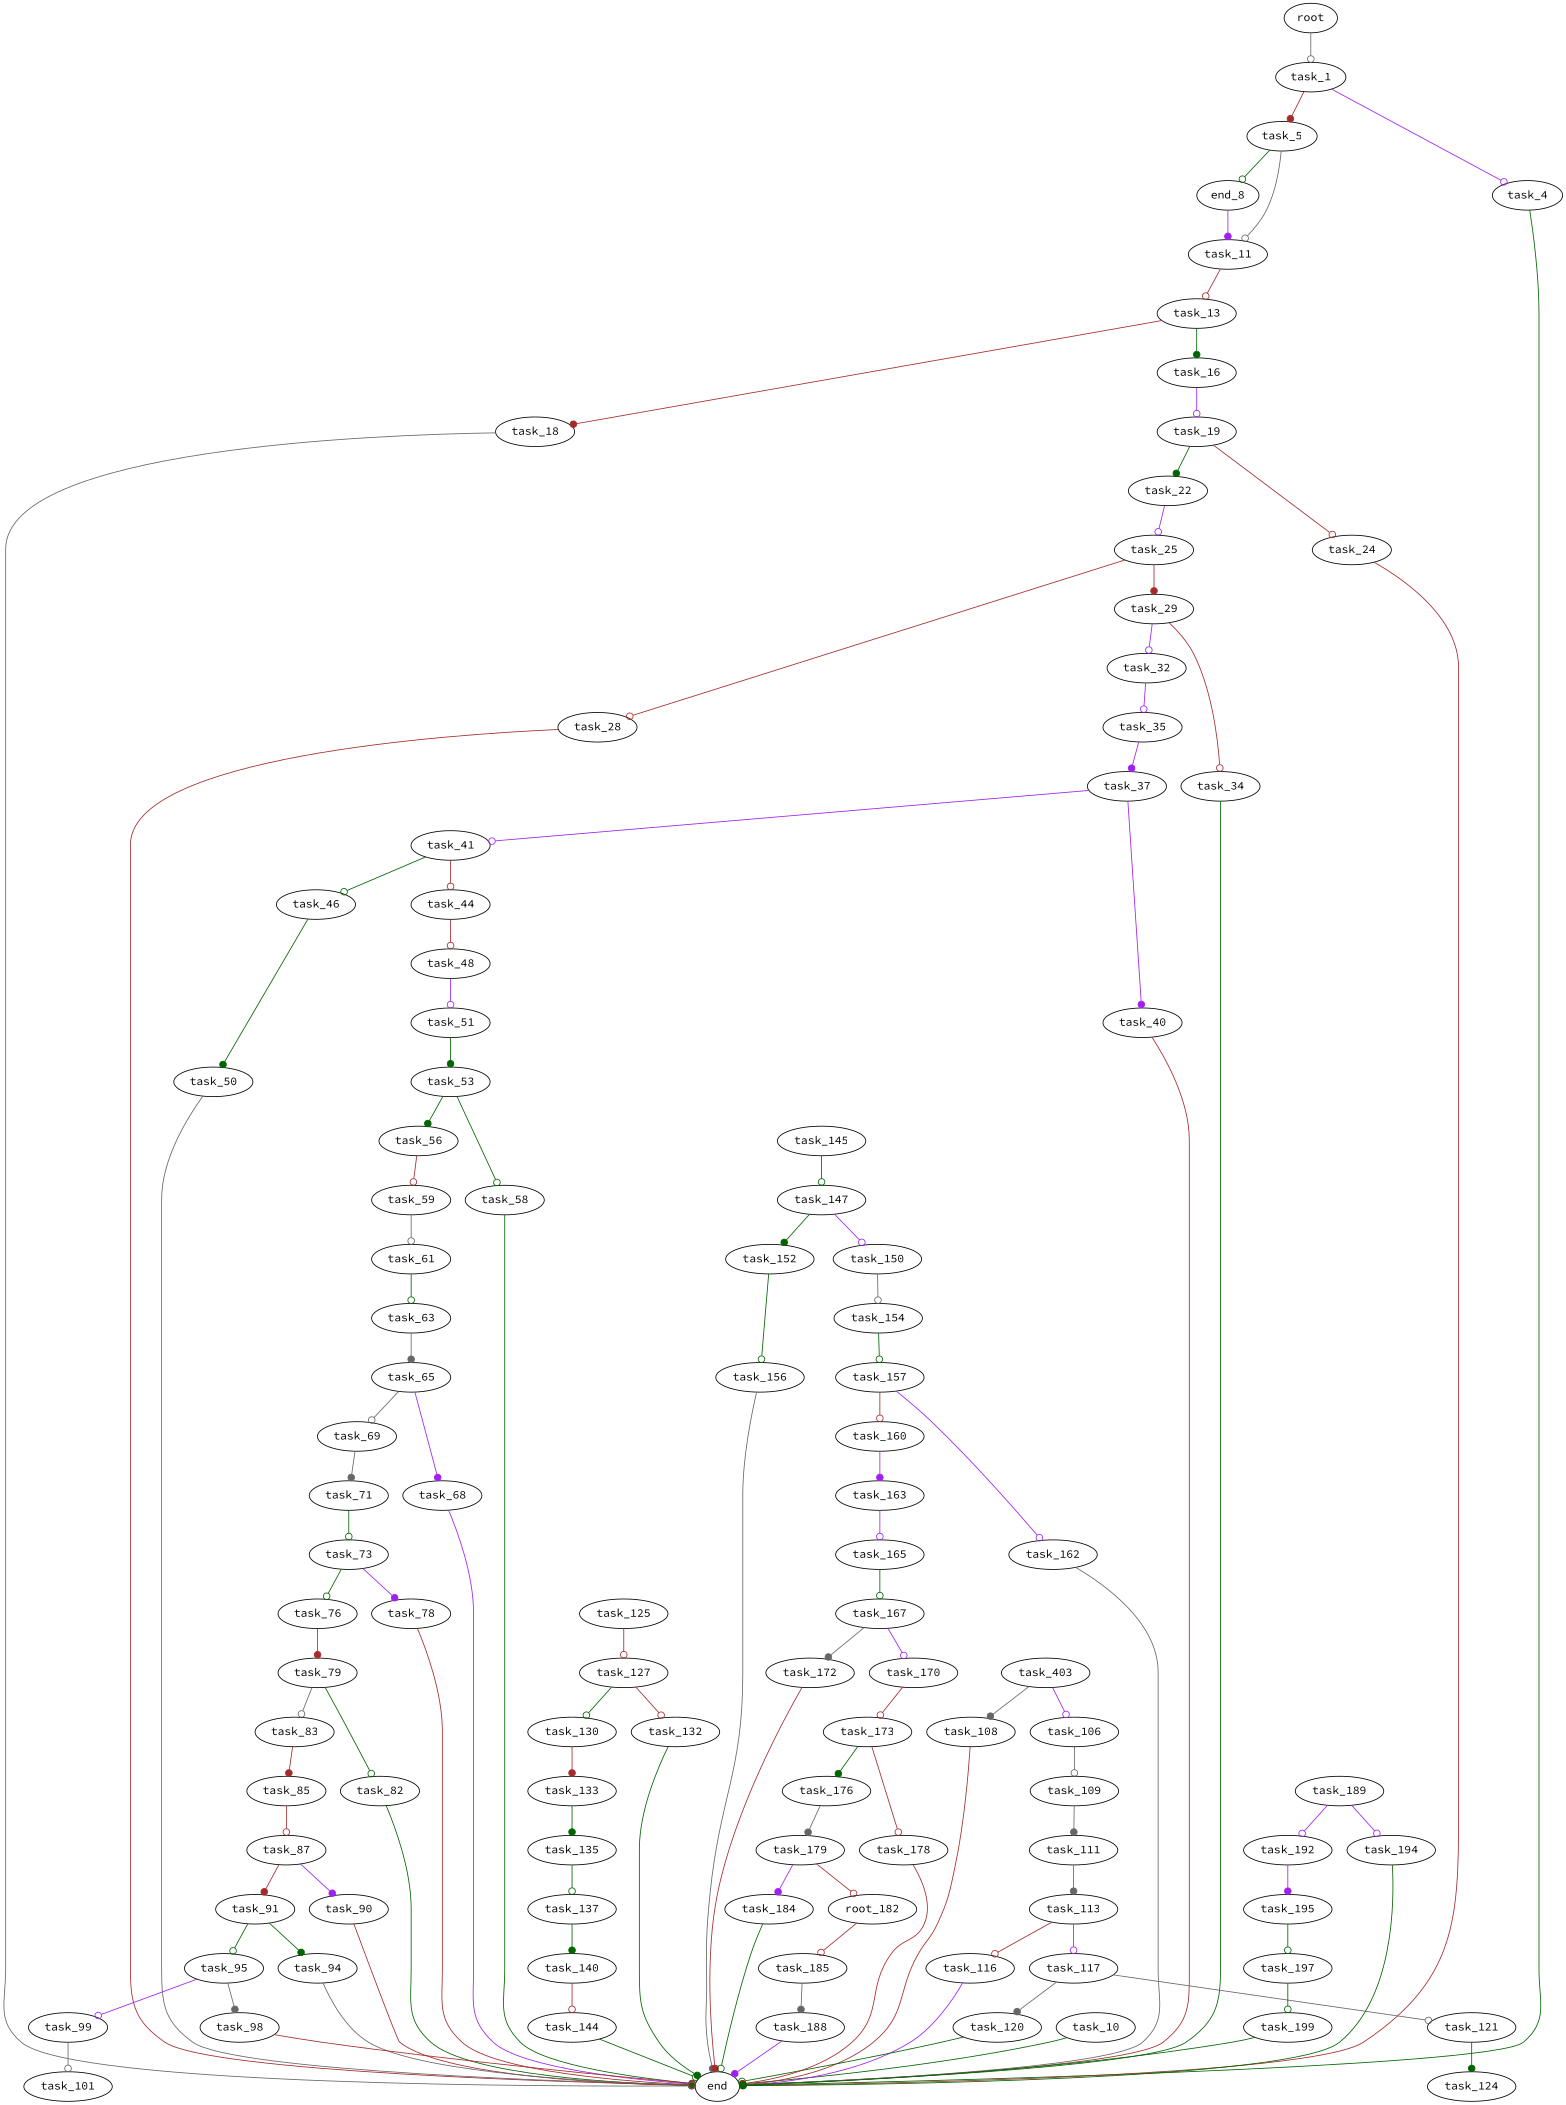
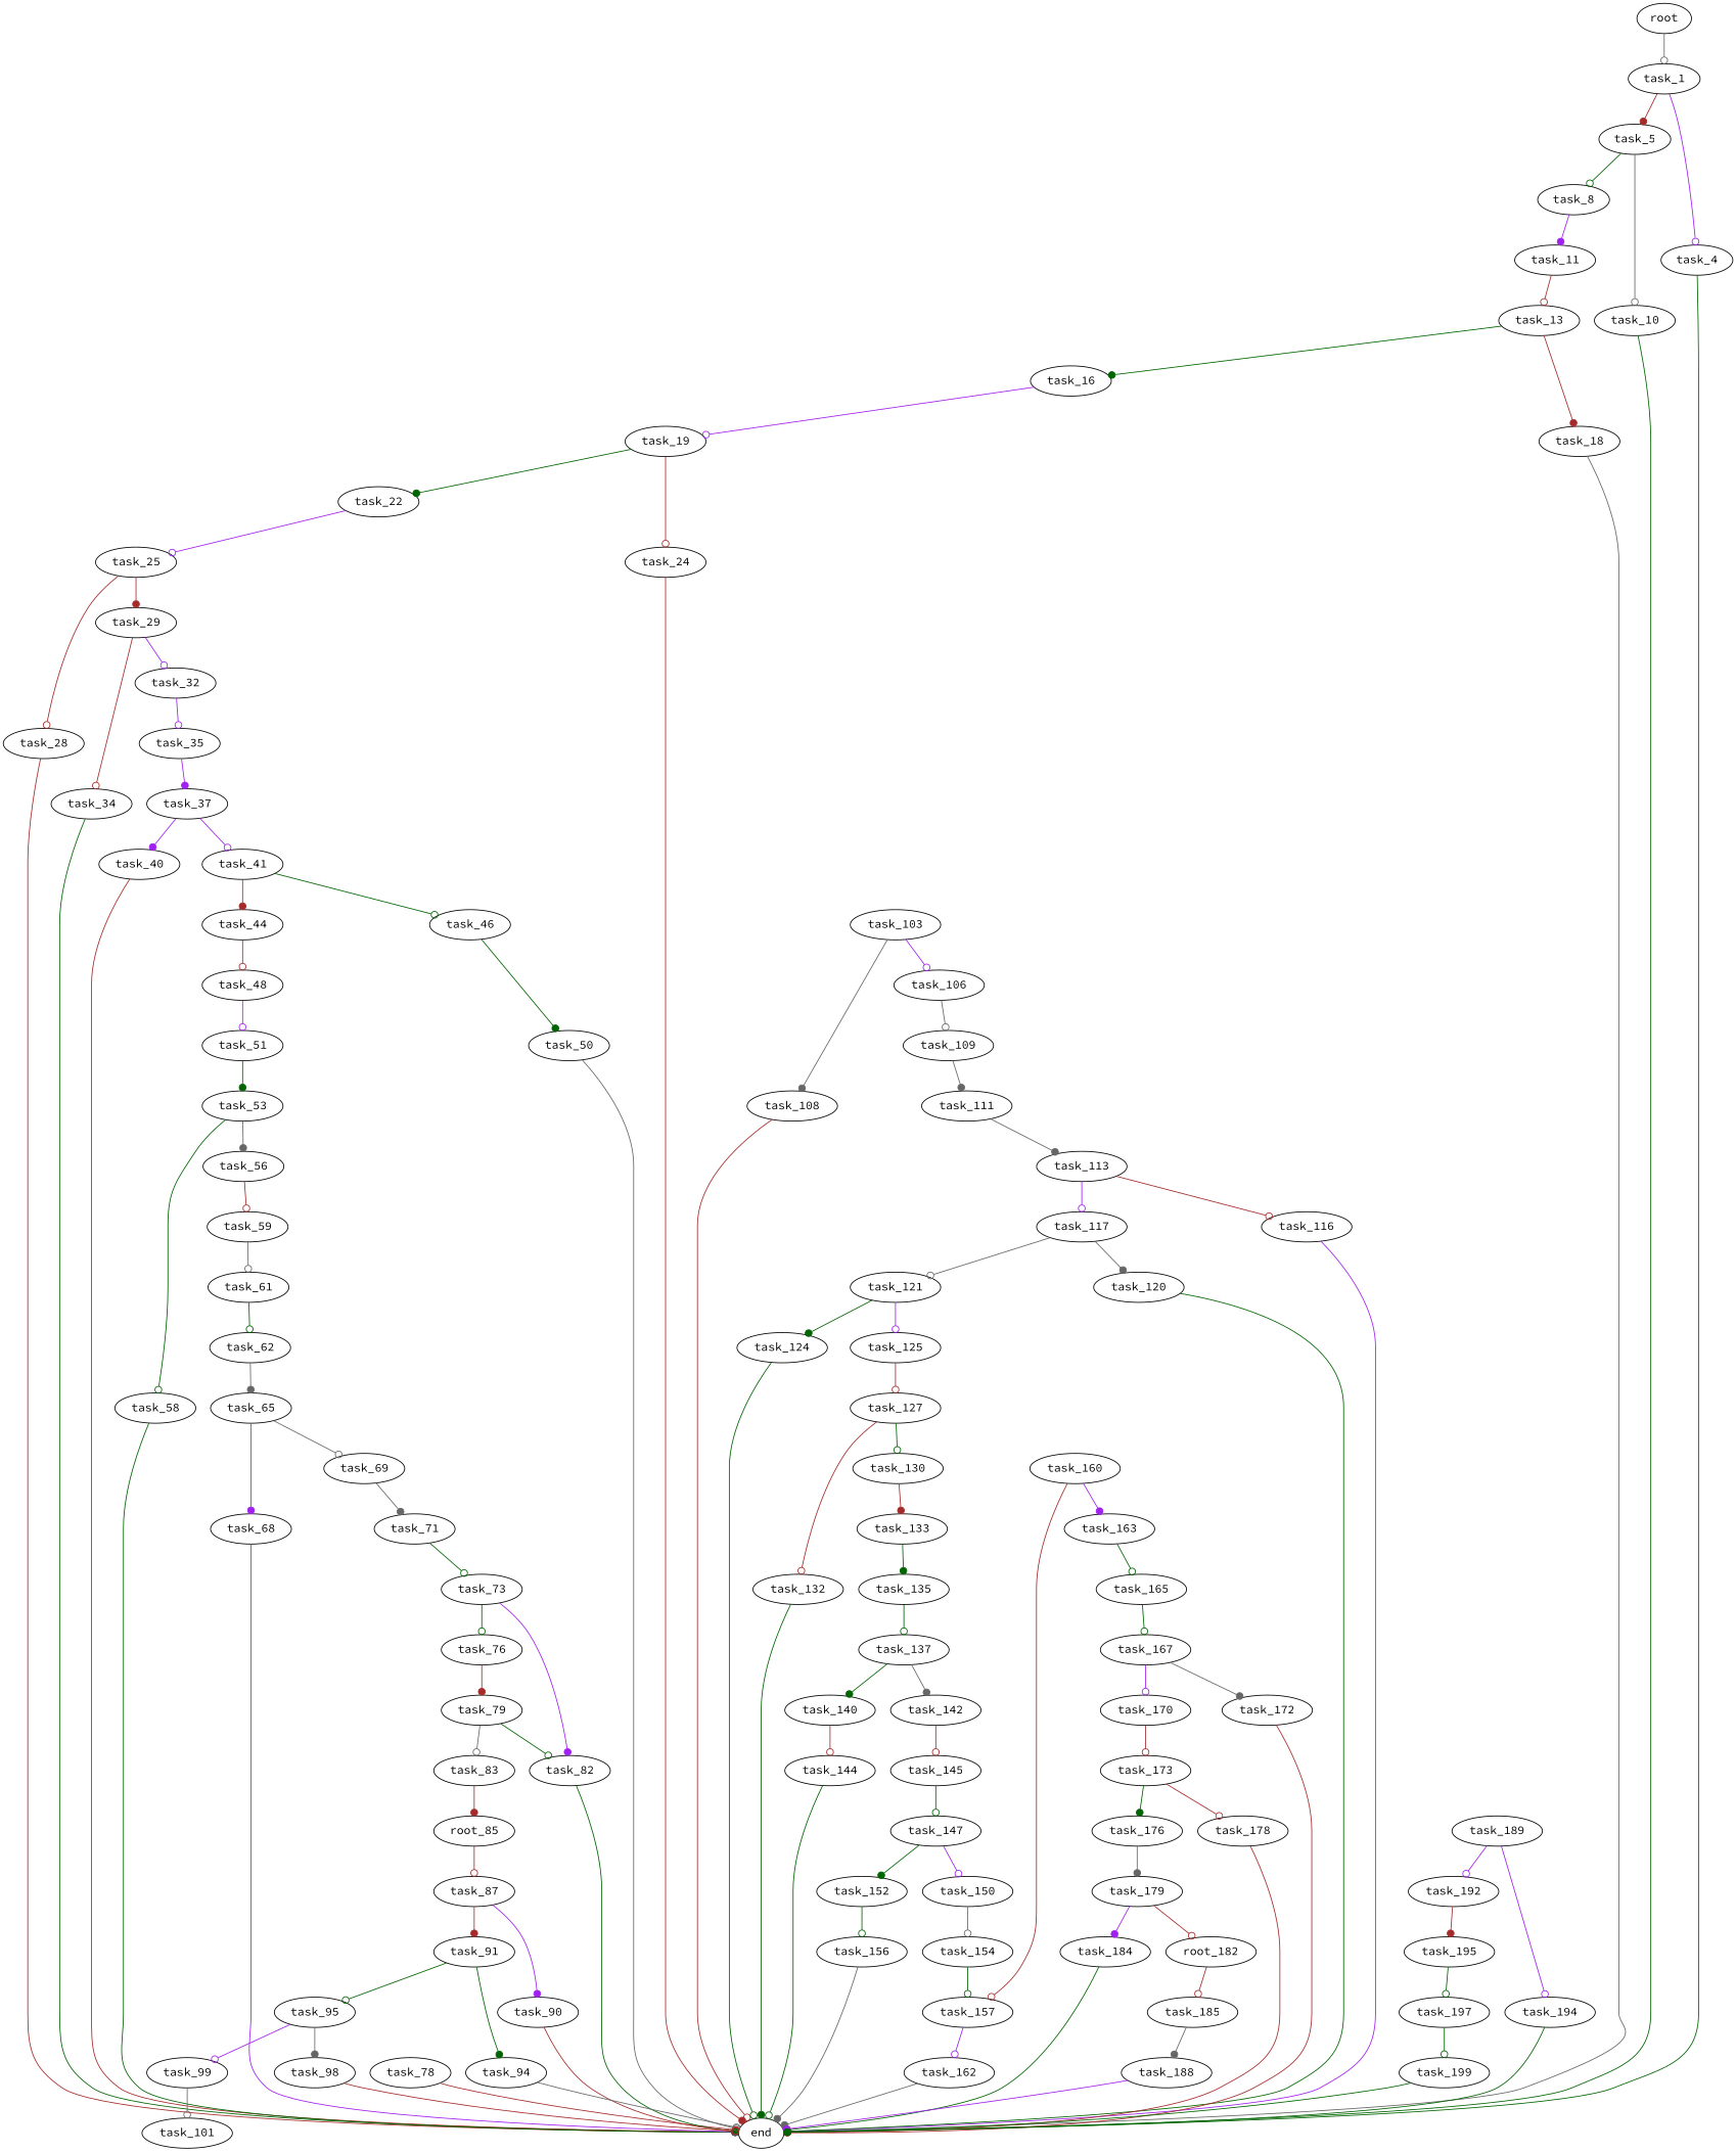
  digraph {
    fontname="Source Code Pro"
    node [fontname="Source Code Pro"]
    edge [arrowhead=odot color=darkgreen fontname="Source Code Pro"]
    root
    task_1
    task_4
    task_5
    end
-   task_8 [label=end_8]
+   task_8
    task_10
    task_11
    task_13
    task_16
    task_18
    task_19
    task_22
    task_24
    task_25
    task_28
    task_29
    task_32
    task_34
    task_35
    task_37
    task_40
    task_41
    task_44
    task_46
    task_48
    task_50
    task_51
    task_53
    task_56
    task_58
    task_59
    task_61
-   task_63
+   task_63 [label=task_62]
    task_65
    task_68
    task_69
    task_71
    task_73
    task_76
    task_78
    task_79
    task_82
    task_83
-   task_85
+   task_85 [label=root_85]
    task_87
    task_90
    task_91
    task_94
    task_95
    task_98
    task_99
    task_101
-   task_103 [label=task_403]
+   task_103
    task_106
    task_108
    task_109
    task_111
    task_113
    task_116
    task_117
    task_120
    task_121
    task_124
    task_125
    task_127
    task_130
    task_132
    task_133
    task_135
    task_137
    task_140
+   task_142
    task_144
    task_145
    task_147
    task_150
    task_152
    task_154
    task_156
    task_157
    task_160
    task_162
    task_163
    task_165
    task_167
    task_170
    task_172
    task_173
    task_176
    task_178
    task_179
    n93 [label=root_182]
    task_184
    task_185
    task_188
    task_189
    task_192
    task_194
    task_195
    task_197
    task_199
    root -> task_1 [color=gray40]
    task_1 -> task_4 [color=purple]
    task_1 -> task_5 [arrowhead=dot color=brown]
    task_4 -> end [arrowhead=dot]
    task_5 -> task_8
-   task_5 -> task_11 [color=gray40]
+   task_5 -> task_10 [color=gray40]
    task_8 -> task_11 [arrowhead=dot color=purple]
    task_10 -> end [arrowhead=dot]
    task_11 -> task_13 [color=brown]
    task_13 -> task_16 [arrowhead=dot]
    task_13 -> task_18 [arrowhead=dot color=brown]
    task_16 -> task_19 [color=purple]
    task_18 -> end [color=gray40]
    task_19 -> task_22 [arrowhead=dot]
    task_19 -> task_24 [color=brown]
    task_22 -> task_25 [color=purple]
    task_24 -> end [arrowhead=dot color=brown]
    task_25 -> task_28 [color=brown]
    task_25 -> task_29 [arrowhead=dot color=brown]
    task_28 -> end [arrowhead=dot color=brown]
    task_29 -> task_32 [color=purple]
    task_29 -> task_34 [color=brown]
    task_32 -> task_35 [color=purple]
    task_34 -> end
    task_35 -> task_37 [arrowhead=dot color=purple]
    task_37 -> task_40 [arrowhead=dot color=purple]
    task_37 -> task_41 [color=purple]
    task_40 -> end [color=brown]
-   task_41 -> task_44 [color=brown]
+   task_41 -> task_44 [arrowhead=dot color=brown]
    task_41 -> task_46
    task_44 -> task_48 [color=brown]
    task_46 -> task_50 [arrowhead=dot]
    task_48 -> task_51 [color=purple]
    task_50 -> end [color=gray40]
    task_51 -> task_53 [arrowhead=dot]
-   task_53 -> task_56 [arrowhead=dot]
+   task_53 -> task_56 [arrowhead=dot color=gray40]
    task_53 -> task_58
    task_56 -> task_59 [color=brown]
    task_58 -> end
    task_59 -> task_61 [color=gray40]
    task_61 -> task_63
    task_63 -> task_65 [arrowhead=dot color=gray40]
    task_65 -> task_68 [arrowhead=dot color=purple]
    task_65 -> task_69 [color=gray40]
    task_68 -> end [color=purple]
    task_69 -> task_71 [arrowhead=dot color=gray40]
    task_71 -> task_73
    task_73 -> task_76
-   task_73 -> task_78 [arrowhead=dot color=purple]
+   task_73 -> task_82 [arrowhead=dot color=purple]
    task_76 -> task_79 [arrowhead=dot color=brown]
    task_78 -> end [arrowhead=dot color=brown]
    task_79 -> task_82
    task_79 -> task_83 [color=gray40]
    task_82 -> end [arrowhead=dot]
    task_83 -> task_85 [arrowhead=dot color=brown]
    task_85 -> task_87 [color=brown]
    task_87 -> task_90 [arrowhead=dot color=purple]
    task_87 -> task_91 [arrowhead=dot color=brown]
    task_90 -> end [color=brown]
    task_91 -> task_94 [arrowhead=dot]
    task_91 -> task_95
    task_94 -> end [color=gray40]
    task_95 -> task_98 [arrowhead=dot color=gray40]
    task_95 -> task_99 [color=purple]
    task_98 -> end [color=brown]
    task_99 -> task_101 [color=gray40]
    task_103 -> task_106 [color=purple]
    task_103 -> task_108 [arrowhead=dot color=gray40]
    task_106 -> task_109 [color=gray40]
    task_108 -> end [color=brown]
    task_109 -> task_111 [arrowhead=dot color=gray40]
    task_111 -> task_113 [arrowhead=dot color=gray40]
    task_113 -> task_116 [color=brown]
    task_113 -> task_117 [color=purple]
    task_116 -> end [arrowhead=dot color=purple]
    task_117 -> task_120 [arrowhead=dot color=gray40]
    task_117 -> task_121 [color=gray40]
    task_120 -> end
    task_121 -> task_124 [arrowhead=dot]
+   task_121 -> task_125 [color=purple]
+   task_124 -> end
    task_125 -> task_127 [color=brown]
    task_127 -> task_130
    task_127 -> task_132 [color=brown]
    task_130 -> task_133 [arrowhead=dot color=brown]
    task_132 -> end [arrowhead=dot]
    task_133 -> task_135 [arrowhead=dot]
    task_135 -> task_137
    task_137 -> task_140 [arrowhead=dot]
+   task_137 -> task_142 [arrowhead=dot color=gray40]
    task_140 -> task_144 [color=brown]
+   task_142 -> task_145 [color=brown]
    task_144 -> end
    task_145 -> task_147
    task_147 -> task_150 [color=purple]
    task_147 -> task_152 [arrowhead=dot]
    task_150 -> task_154 [color=gray40]
    task_152 -> task_156
    task_154 -> task_157
    task_156 -> end [arrowhead=dot color=gray40]
-   task_157 -> task_160 [color=brown]
+   task_160 -> task_157 [color=brown]
    task_157 -> task_162 [color=purple]
    task_160 -> task_163 [arrowhead=dot color=purple]
    task_162 -> end [arrowhead=dot color=gray40]
-   task_163 -> task_165 [color=purple]
+   task_163 -> task_165
    task_165 -> task_167
    task_167 -> task_170 [color=purple]
    task_167 -> task_172 [arrowhead=dot color=gray40]
    task_170 -> task_173 [color=brown]
    task_172 -> end [arrowhead=dot color=brown]
    task_173 -> task_176 [arrowhead=dot]
    task_173 -> task_178 [color=brown]
    task_176 -> task_179 [arrowhead=dot color=gray40]
    task_178 -> end [arrowhead=dot color=brown]
    task_179 -> n93 [color=brown]
    task_179 -> task_184 [arrowhead=dot color=purple]
    n93 -> task_185 [color=brown]
    task_184 -> end
    task_185 -> task_188 [arrowhead=dot color=gray40]
    task_188 -> end [arrowhead=dot color=purple]
    task_189 -> task_192 [color=purple]
    task_189 -> task_194 [color=purple]
-   task_192 -> task_195 [arrowhead=dot color=purple]
+   task_192 -> task_195 [arrowhead=dot color=brown]
    task_194 -> end [arrowhead=dot]
    task_195 -> task_197
    task_197 -> task_199
    task_199 -> end [arrowhead=dot]
  }
